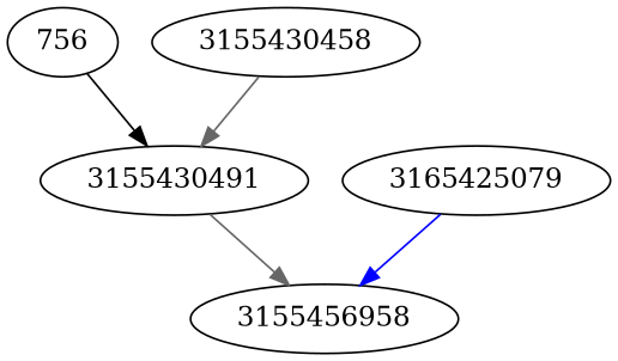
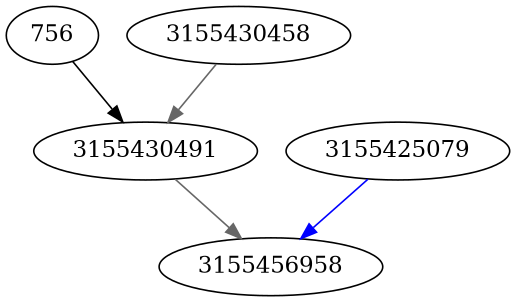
  strict digraph {
    edge [color=gray40]
    756
    3155430491
    n3 [label=3155456958]
-   3155425079 [label=3165425079]
+   3155425079
    3155430458
    756 -> 3155430491 [color=black]
    3155430491 -> n3
    3155425079 -> n3 [color=blue]
    3155430458 -> 3155430491
  }
